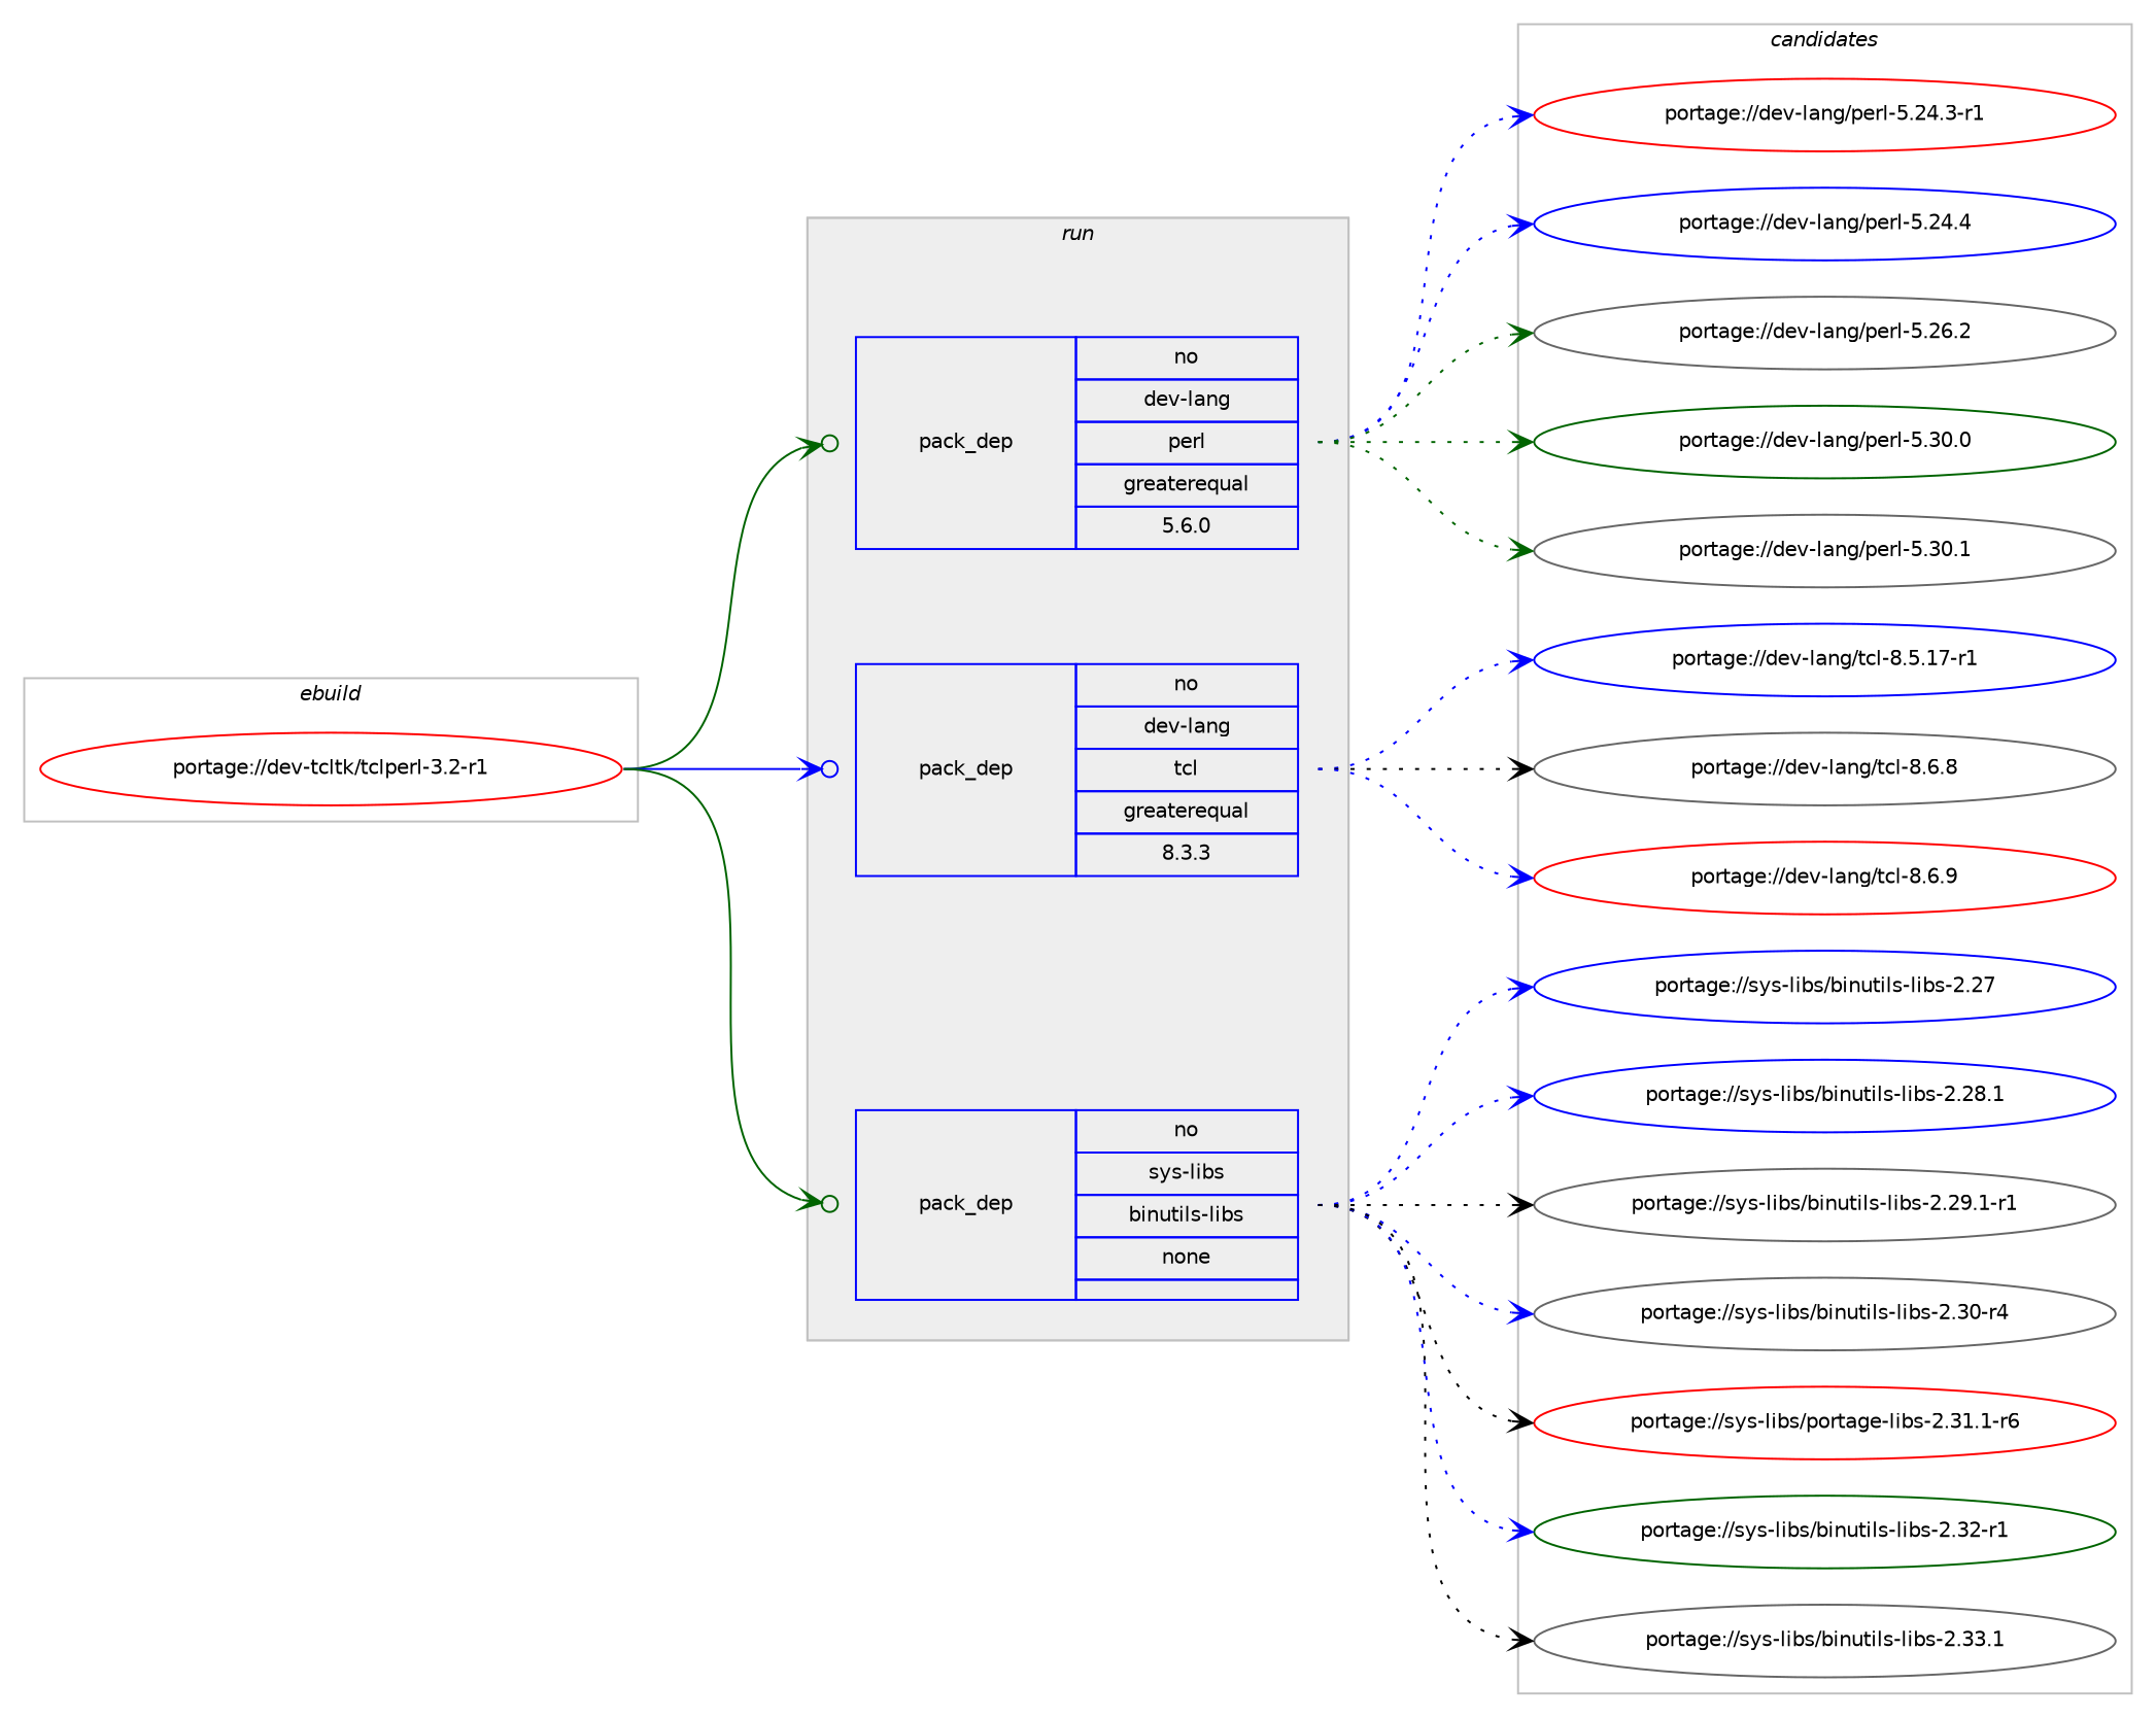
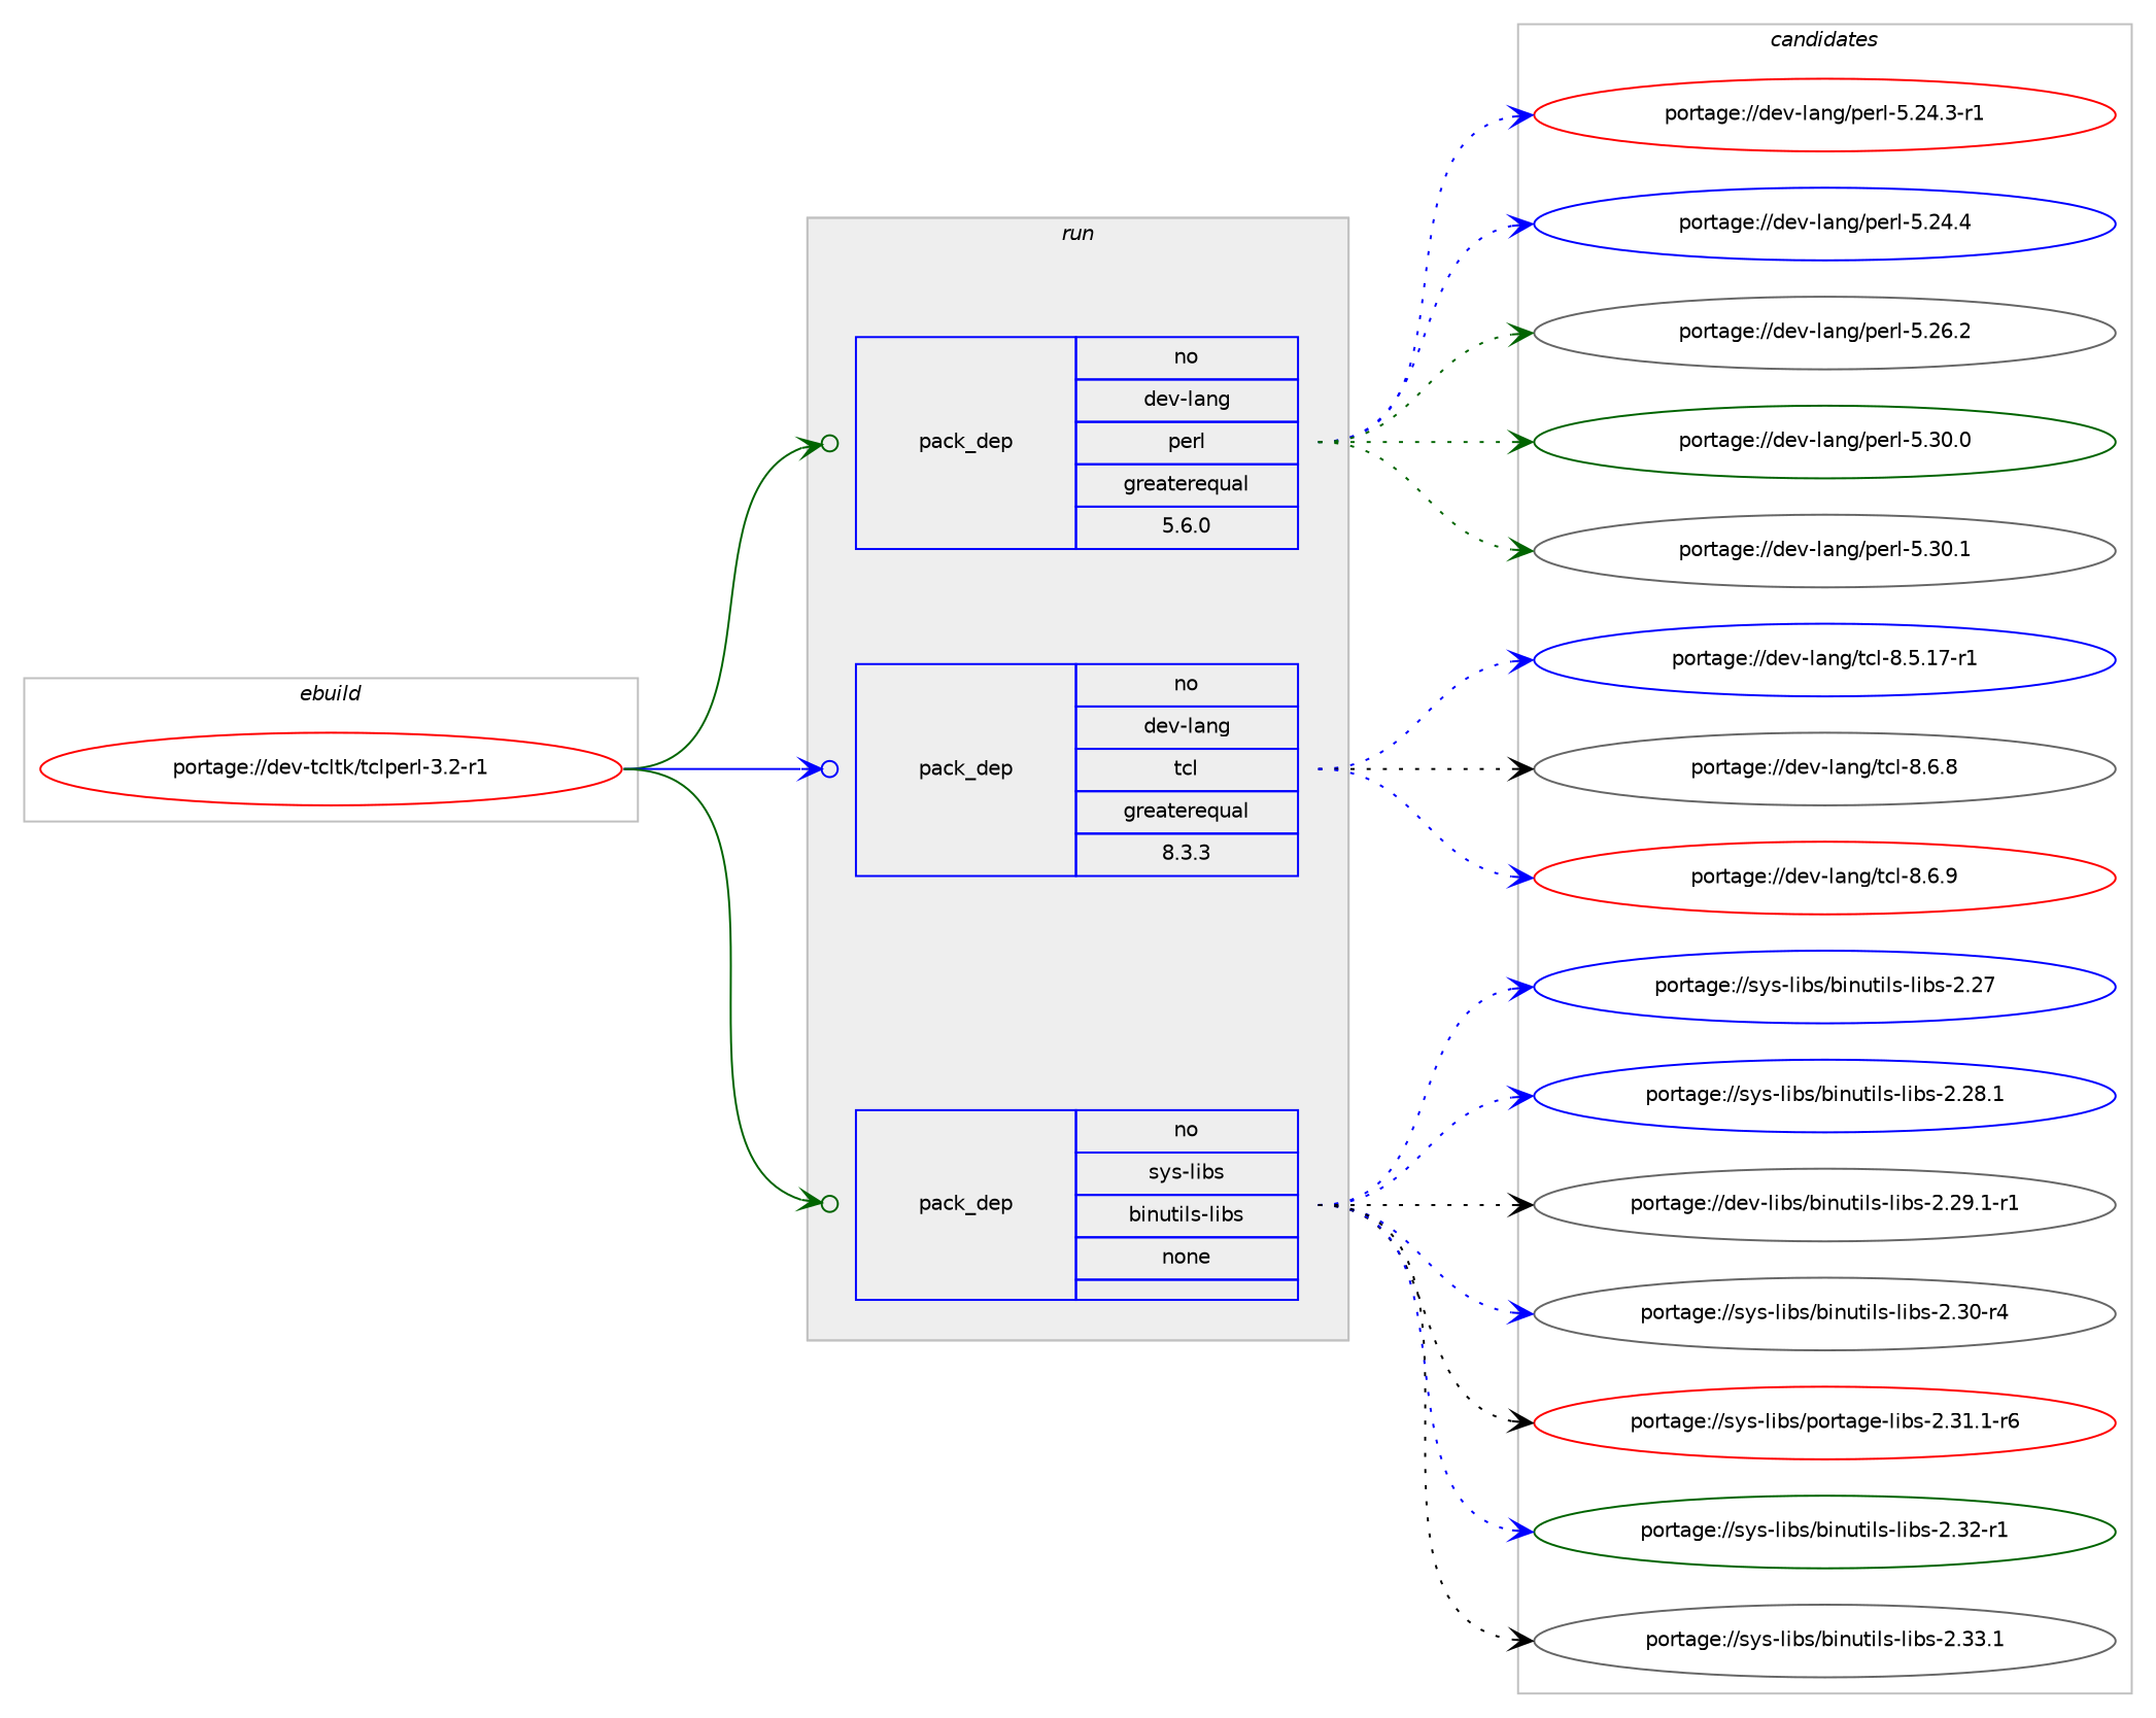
  digraph {
    compound=true
    concentrate=true
    fontname=Helvetica
    fontsize=10
    newrank=true
    rankdir=LR
    ranksep=1.5
    node [color=blue fontname=Helvetica fontsize=10]
    edge [arrowhead=vee color=blue headport=w style=dotted tailport=e weight=100]
    n1 [color=red label="portage://dev-tcltk/tclperl-3.2-r1" width=4]
    n2 [label=<<TABLE BORDER="0" CELLBORDER="1" CELLSPACING="0" CELLPADDING="4" WIDTH="220"><TR><TD ROWSPAN="6" CELLPADDING="30">pack_dep</TD></TR><TR><TD WIDTH="110">no</TD></TR><TR><TD>dev-lang</TD></TR><TR><TD>perl</TD></TR><TR><TD>greaterequal</TD></TR><TR><TD>5.6.0</TD></TR></TABLE>> shape=none]
    n3 [label=<<TABLE BORDER="0" CELLBORDER="1" CELLSPACING="0" CELLPADDING="4" WIDTH="220"><TR><TD ROWSPAN="6" CELLPADDING="30">pack_dep</TD></TR><TR><TD WIDTH="110">no</TD></TR><TR><TD>dev-lang</TD></TR><TR><TD>tcl</TD></TR><TR><TD>greaterequal</TD></TR><TR><TD>8.3.3</TD></TR></TABLE>> shape=none]
    n4 [label=<<TABLE BORDER="0" CELLBORDER="1" CELLSPACING="0" CELLPADDING="4" WIDTH="220"><TR><TD ROWSPAN="6" CELLPADDING="30">pack_dep</TD></TR><TR><TD WIDTH="110">no</TD></TR><TR><TD>sys-libs</TD></TR><TR><TD>binutils-libs</TD></TR><TR><TD>none</TD></TR><TR><TD></TD></TR></TABLE>> shape=none]
    n5 [color=red label="portage://dev-lang/perl-5.24.3-r1" width=4]
    n6 [label="portage://dev-lang/perl-5.24.4" width=4]
    n7 [color=gray40 label="portage://dev-lang/perl-5.26.2" width=4]
    n8 [color=darkgreen label="portage://dev-lang/perl-5.30.0" width=4]
    n9 [color=gray40 label="portage://dev-lang/perl-5.30.1" width=4]
    n10 [label="portage://dev-lang/tcl-8.5.17-r1" width=4]
    n11 [color=gray40 label="portage://dev-lang/tcl-8.6.8" width=4]
    n12 [color=red label="portage://dev-lang/tcl-8.6.9" width=4]
    n13 [label="portage://sys-libs/binutils-libs-2.27" width=4]
    n14 [label="portage://sys-libs/binutils-libs-2.28.1" width=4]
-   n15 [color=gray40 label="portage://sys-libs/binutils-libs-2.29.1-r1" width=4]
+   n15 [color=gray40 label="portage://dev-libs/binutils-libs-2.29.1-r1" width=4]
    n16 [color=gray40 label="portage://sys-libs/binutils-libs-2.30-r4" width=4]
    n17 [color=red label="portage://sys-libs/portage-libs-2.31.1-r6" width=4]
    n18 [color=darkgreen label="portage://sys-libs/binutils-libs-2.32-r1" width=4]
    n19 [color=gray40 label="portage://sys-libs/binutils-libs-2.33.1" width=4]
    subgraph cluster_1 {
      color=gray
      label=<<i>ebuild</i>>
      rank=same
      n1
    }
    subgraph cluster_2 {
      color=gray
      label=<<i>dependencies</i>>
      subgraph cluster_3 {
        color=gray
        fillcolor="#eeeeee"
        label=<<i>compile</i>>
        style=filled
      }
      subgraph cluster_4 {
        color=gray
        fillcolor="#eeeeee"
        label=<<i>compile and run</i>>
        style=filled
        subgraph sub_5 {
          color=gray
          fillcolor="#eeeeee"
          label=<<i>compile and run</i>>
          style=filled
          n2
        }
        subgraph sub_6 {
          color=gray
          fillcolor="#eeeeee"
          label=<<i>compile and run</i>>
          style=filled
          n3
        }
        subgraph sub_7 {
          color=gray
          fillcolor="#eeeeee"
          label=<<i>compile and run</i>>
          style=filled
          n4
        }
      }
      subgraph cluster_8 {
        color=gray
        fillcolor="#eeeeee"
        label=<<i>run</i>>
        style=filled
      }
    }
    subgraph cluster_9 {
      color=gray
      label=<<i>candidates</i>>
      rank=same
      subgraph sub_10 {
        color=black
        label=<<i>candidates</i>>
        nodesep=1
        rank=same
        n5
        n6
        n7
        n8
        n9
      }
      subgraph sub_11 {
        color=black
        label=<<i>candidates</i>>
        nodesep=1
        rank=same
        n10
        n11
        n12
      }
      subgraph sub_12 {
        color=black
        label=<<i>candidates</i>>
        nodesep=1
        rank=same
        n13
        n14
        n15
        n16
        n17
        n18
        n19
      }
    }
    n1 -> n2 [arrowhead=odotvee color=darkgreen style=solid weight=20]
    n1 -> n3 [arrowhead=odotvee style=solid weight=20]
    n1 -> n4 [arrowhead=odotvee color=darkgreen style=solid weight=20]
    n2 -> n5
    n2 -> n6
    n2 -> n7 [color=darkgreen]
    n2 -> n8 [color=darkgreen]
    n2 -> n9 [color=darkgreen]
    n3 -> n10
    n3 -> n11 [color=black]
    n3 -> n12
    n4 -> n13
    n4 -> n14
    n4 -> n15 [color=black]
    n4 -> n16
    n4 -> n17 [color=black]
    n4 -> n18
    n4 -> n19 [color=black]
  }
